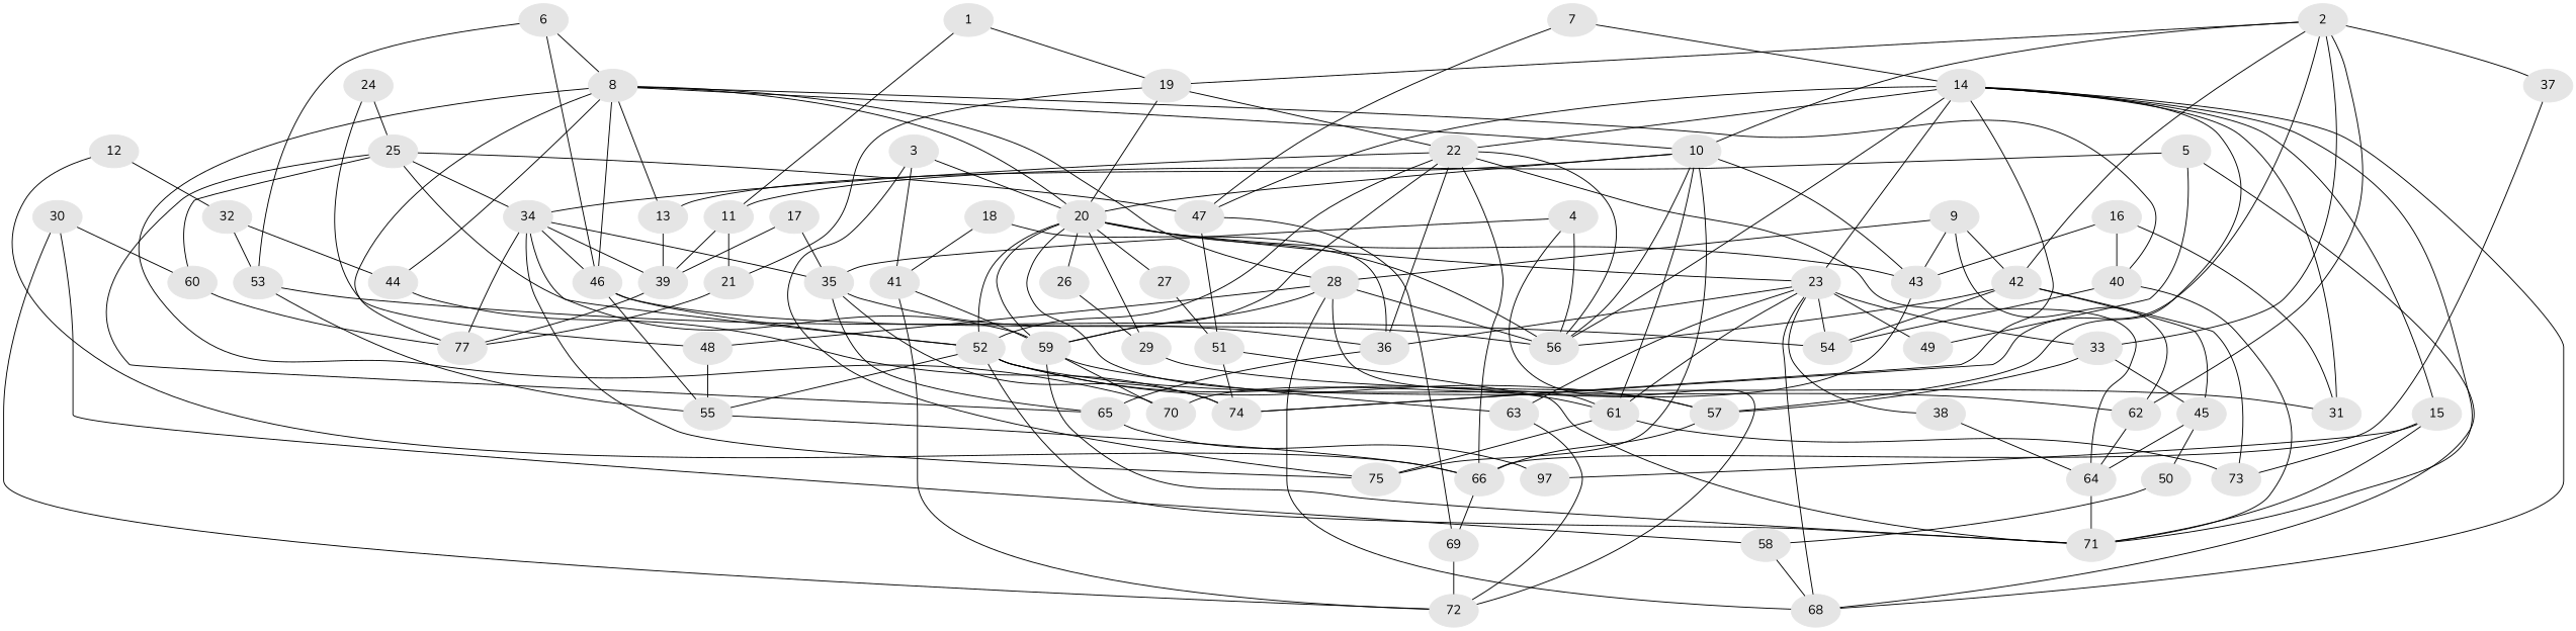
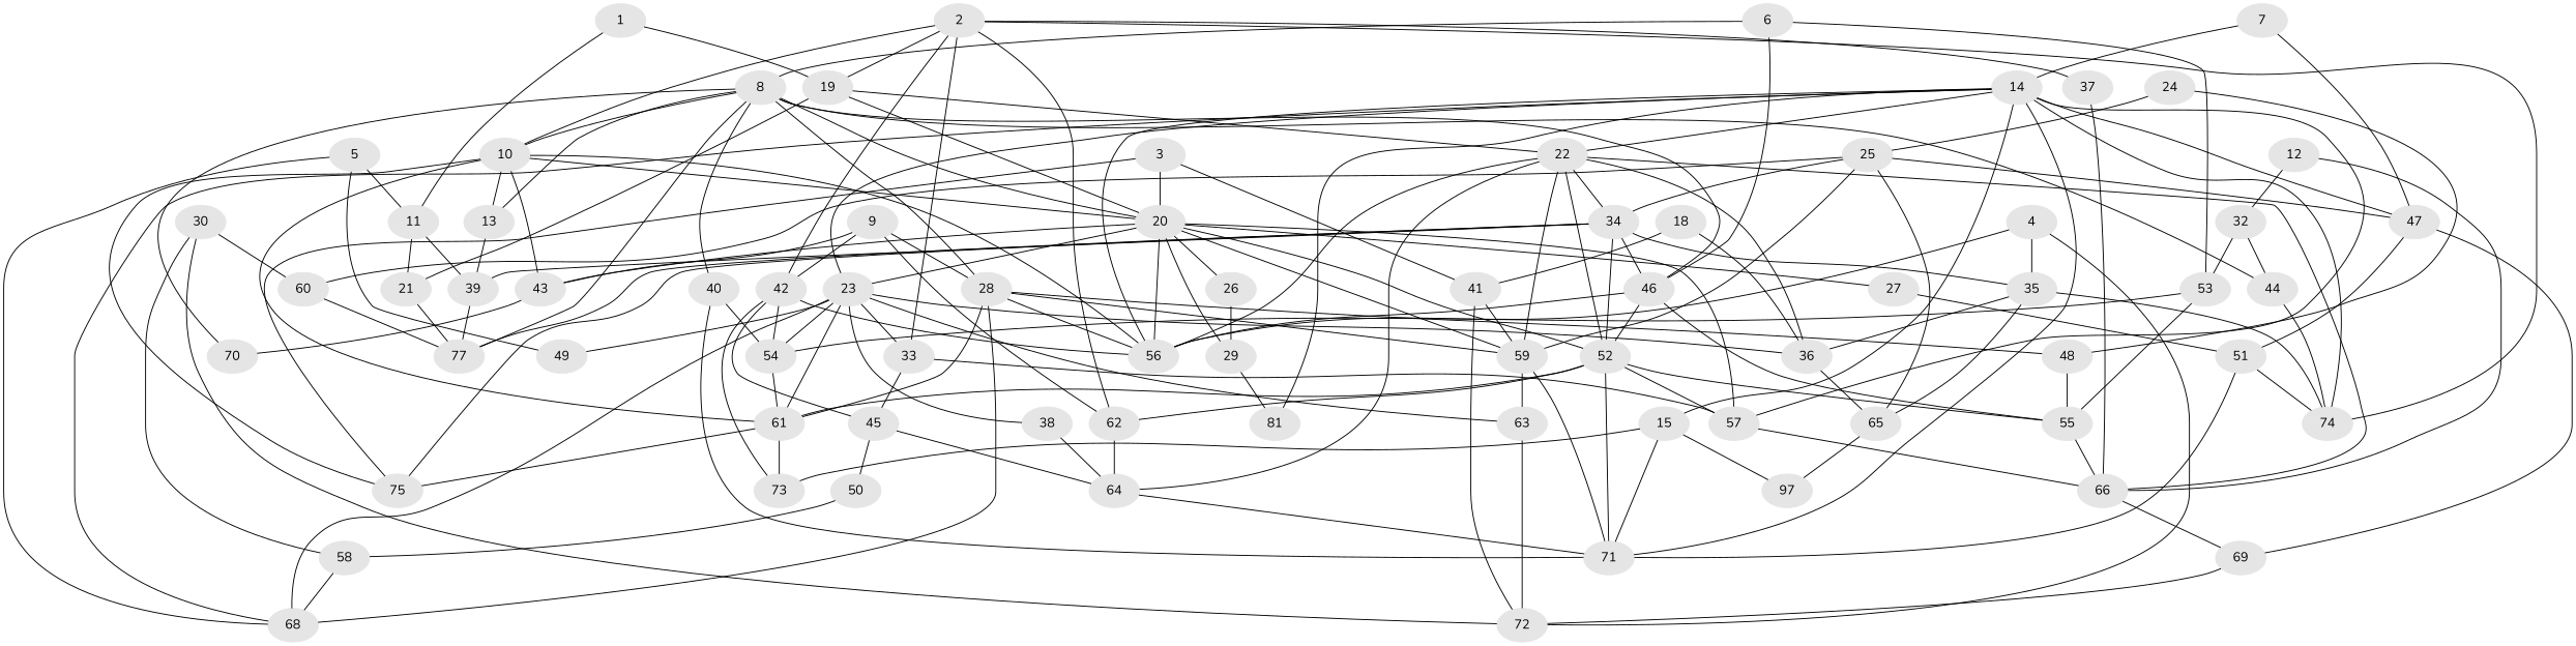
  graph {
    fontname=Nunito
    node [color=gray90 fontname=Nunito style=filled]
    edge [fontname=Nunito weight=1.0]
    1
    11
    19
    21
    39
    20
    22
    2
    10
    33
    37
    42
    62
    74
    75
    56
    13
    43
    61
    57
    45
    66
    73
    54
    64
    3
    41
    23
    26
    27
    29
    52
    59
    72
    4
    35
    36
    65
    5
    49
    68
    6
    8
    46
    53
    28
    40
    44
    70
    77
    55
    7
    14
    47
    15
-   31
+   31 [label=81]
    71
    51
    69
    48
    9
    12
    32
    n64 [label=97]
    34
    38
    63
-   16
-   17
    18
    24
    25
    60
    30
    58
    50
    1 -- 11
    1 -- 19
    11 -- 21
    11 -- 39
    19 -- 21
    19 -- 20 [weight=2.0]
    19 -- 22
    21 -- 77
    39 -- 77
    20 -- 56
    20 -- 43
    20 -- 57
    20 -- 23
    20 -- 26
    20 -- 27
    20 -- 29
    20 -- 52
    20 -- 59
    22 -- 56
    22 -- 66
    22 -- 64
    22 -- 52
    22 -- 59
    22 -- 36
    22 -- 34
    2 -- 19
    2 -- 10
    2 -- 33 [weight=2.0]
    2 -- 37
    2 -- 42
    2 -- 62
    2 -- 74
    10 -- 20
    10 -- 75
    10 -- 56
    10 -- 13
    10 -- 43
    10 -- 61
    33 -- 57
    33 -- 45
    37 -- 66
    42 -- 56
    42 -- 45
    42 -- 73
    42 -- 54
    62 -- 64
    13 -- 39
    43 -- 70
    61 -- 75
    61 -- 73
    57 -- 66
    45 -- 64
    45 -- 50
    66 -- 69
+   54 -- 61
    64 -- 71
    3 -- 20
    3 -- 75
    3 -- 41
    41 -- 59
    41 -- 72
    23 -- 33
    23 -- 61
    23 -- 54
    23 -- 36
    23 -- 49
    23 -- 68
    23 -- 38
    23 -- 63
    26 -- 29
    27 -- 51
    29 -- 31
    52 -- 62
    52 -- 61
    52 -- 57 [weight=2.0]
    52 -- 55
    52 -- 71
-   59 -- 70
    59 -- 71
    59 -- 63
    4 -- 56
    4 -- 72
    4 -- 35
    35 -- 74
    35 -- 36
    35 -- 65
    36 -- 65
    65 -- n64
    5 -- 11
    5 -- 49
    5 -- 68
    6 -- 8
    6 -- 46
    6 -- 53
    8 -- 20
    8 -- 10
    8 -- 13
    8 -- 46 [weight=2.0]
    8 -- 28
    8 -- 40
    8 -- 44
    8 -- 70
    8 -- 77
    46 -- 56
    46 -- 52
    46 -- 55
    53 -- 54
    53 -- 55
    28 -- 56
    28 -- 61
    28 -- 59
    28 -- 68
    28 -- 48
    40 -- 54
    40 -- 71
    44 -- 74
    55 -- 66
    7 -- 14
    7 -- 47
    14 -- 22
    14 -- 74
    14 -- 56
    14 -- 57
    14 -- 23
    14 -- 68
    14 -- 47 [weight=2.0]
    14 -- 15
    14 -- 31
    14 -- 71
    47 -- 51
    47 -- 69
    15 -- 73
    15 -- 71
    15 -- n64
    51 -- 74
    51 -- 71
    69 -- 72
    48 -- 55
    9 -- 42
    9 -- 62
    9 -- 43
    9 -- 28 [weight=2.0]
    12 -- 66
    12 -- 32
    32 -- 53
    32 -- 44
    34 -- 39
    34 -- 75
    34 -- 52
    34 -- 35
    34 -- 46
    34 -- 77
    38 -- 64
    63 -- 72
-   16 -- 43
-   16 -- 40
-   16 -- 31
-   17 -- 39
-   17 -- 35
    18 -- 41
    18 -- 36
    24 -- 48
    24 -- 25
    25 -- 59
    25 -- 65
    25 -- 47
    25 -- 34
    25 -- 60
    60 -- 77
    30 -- 72
    30 -- 60
    30 -- 58
    58 -- 68
    50 -- 58
  }
